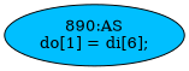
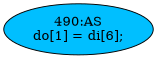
  strict digraph {
    rankdir=LR
-   n1 [ast="<pyverilog.vparser.ast.Assign object at 0x7f44f6bb53d0>" def_var="['do']" fillcolor=deepskyblue label="890:AS\ndo[1] = di[6];" statements="[]" style=filled typ=Assign use_var="['di']"]
+   n1 [ast="<pyverilog.vparser.ast.Assign object at 0x7f44f6bb53d0>" def_var="['do']" fillcolor=deepskyblue label="490:AS\ndo[1] = di[6];" statements="[]" style=filled typ=Assign use_var="['di']"]
  }
